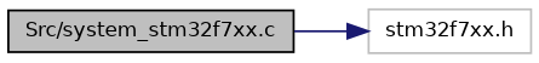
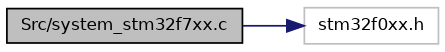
  digraph {
    rankdir=LR
    node [fontname=Helvetica fontsize=10 shape=record style=filled]
    n1 [color=black fillcolor=grey75 fontcolor=black height=0.2 label="Src/system_stm32f7xx.c" width=0.4]
-   n2 [color=grey75 fillcolor=white height=0.2 label="stm32f7xx.h" width=0.4]
+   n2 [color=grey75 fillcolor=white height=0.2 label="stm32f0xx.h" width=0.4]
    n1 -> n2 [color=midnightblue fontname=Helvetica fontsize=10 labelfontname=Helvetica labelfontsize=10 style=solid]
  }
